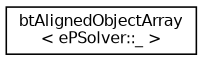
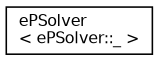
  digraph {
    rankdir=LR
-   n1 [color=black fillcolor=white fontname=Helvetica fontsize=10 height=0.2 label="btAlignedObjectArray\l\< ePSolver::_ \>" shape=record style=filled width=0.4]
+   n1 [color=black fillcolor=white fontname=Helvetica fontsize=10 height=0.2 label="ePSolver\l\< ePSolver::_ \>" shape=record style=filled width=0.4]
  }
